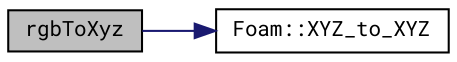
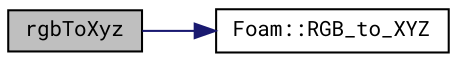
  digraph {
    rankdir=LR
    fontname="Roboto Mono"
    node [color=black fontname="Roboto Mono" fontsize=10 shape=record]
    n1 [fillcolor=grey75 fontcolor=black height=0.2 label=rgbToXyz style=filled width=0.4]
-   n2 [height=0.2 label="Foam::XYZ_to_XYZ" width=0.4]
+   n2 [height=0.2 label="Foam::RGB_to_XYZ" width=0.4]
    n1 -> n2 [color=midnightblue fontname="Roboto Mono" fontsize=10 labelfontname=Helvetica labelfontsize=10 style=solid]
  }
